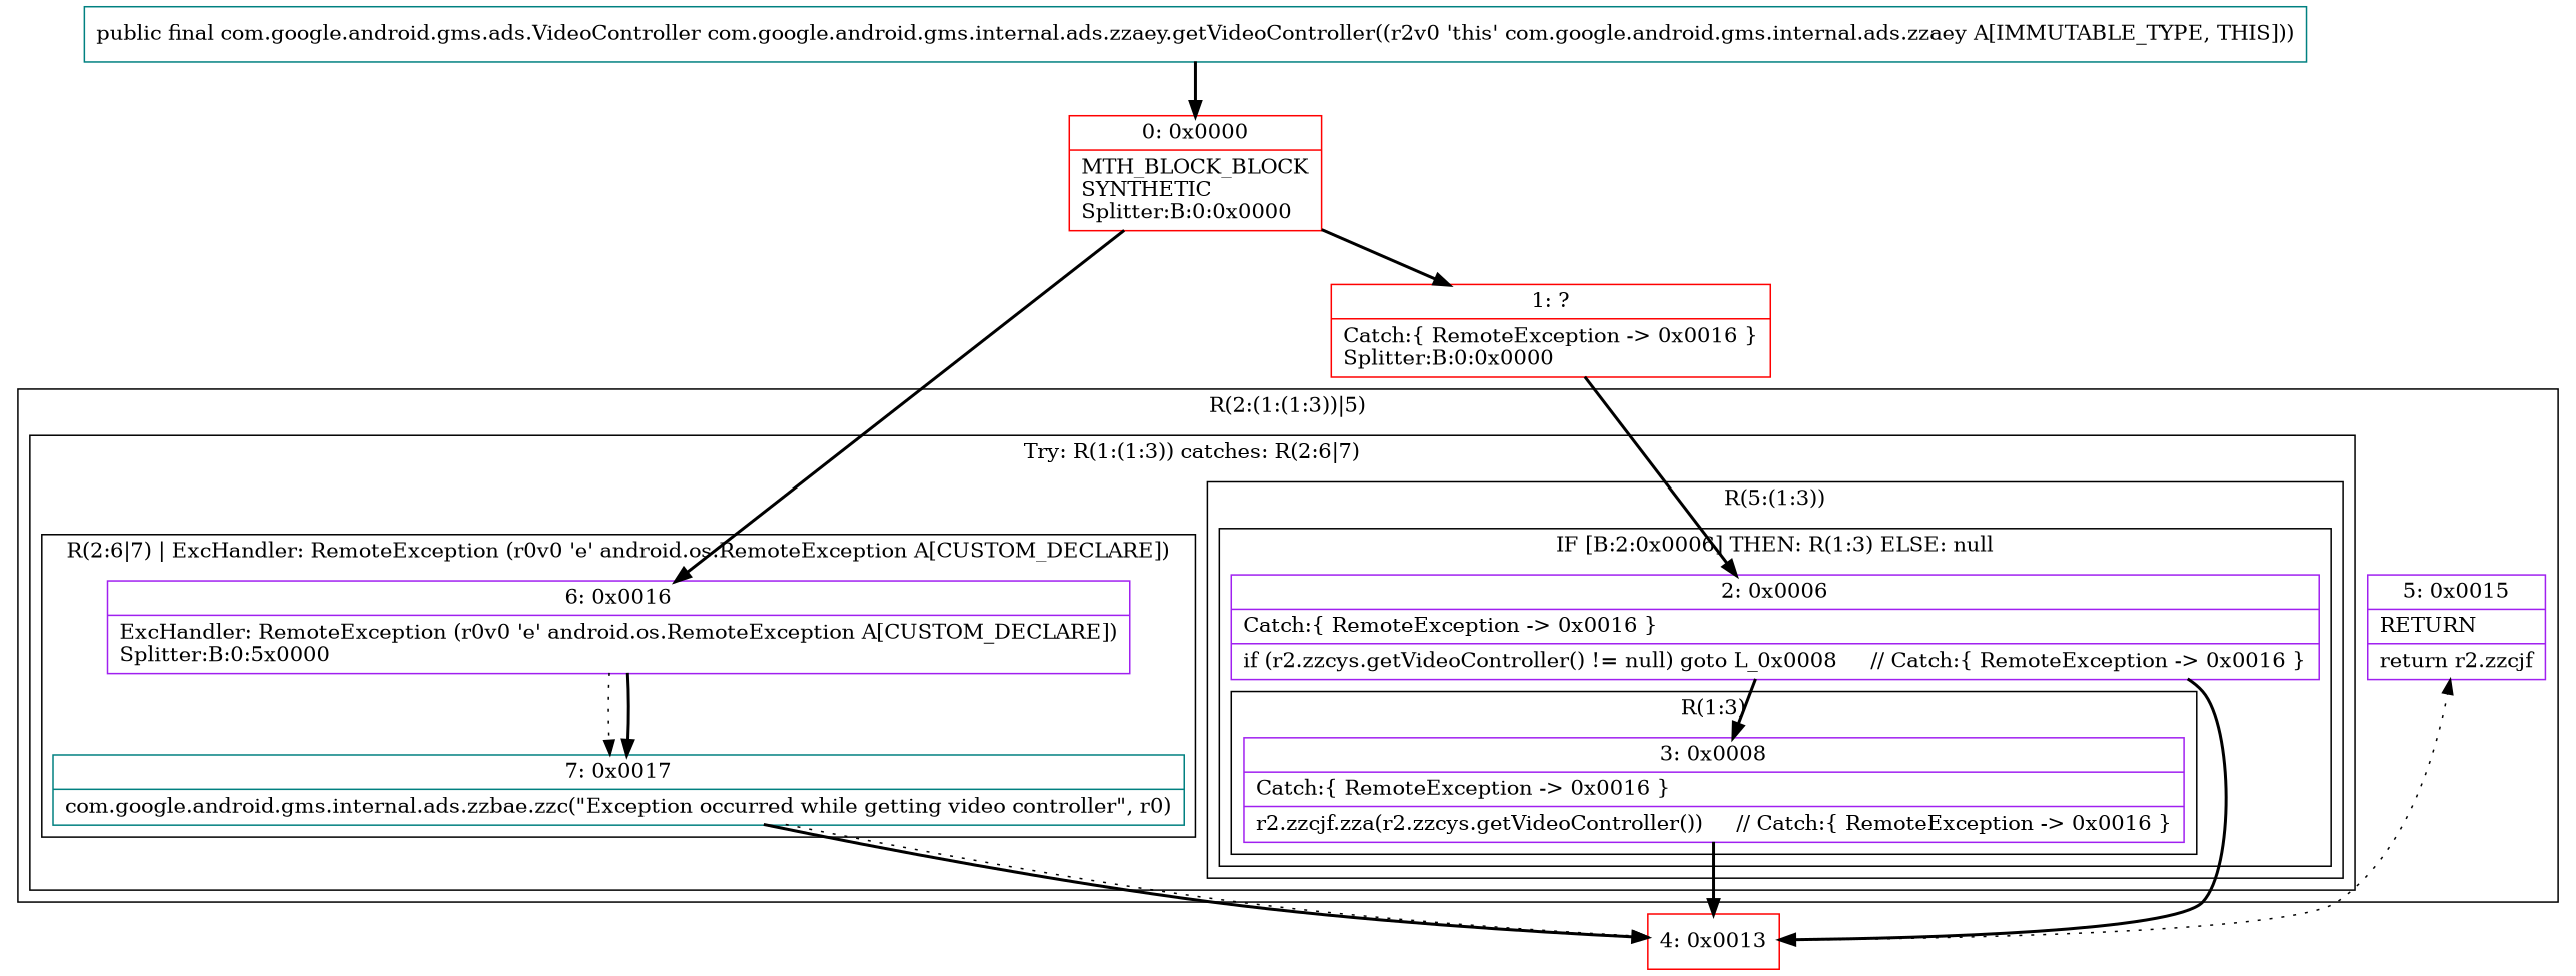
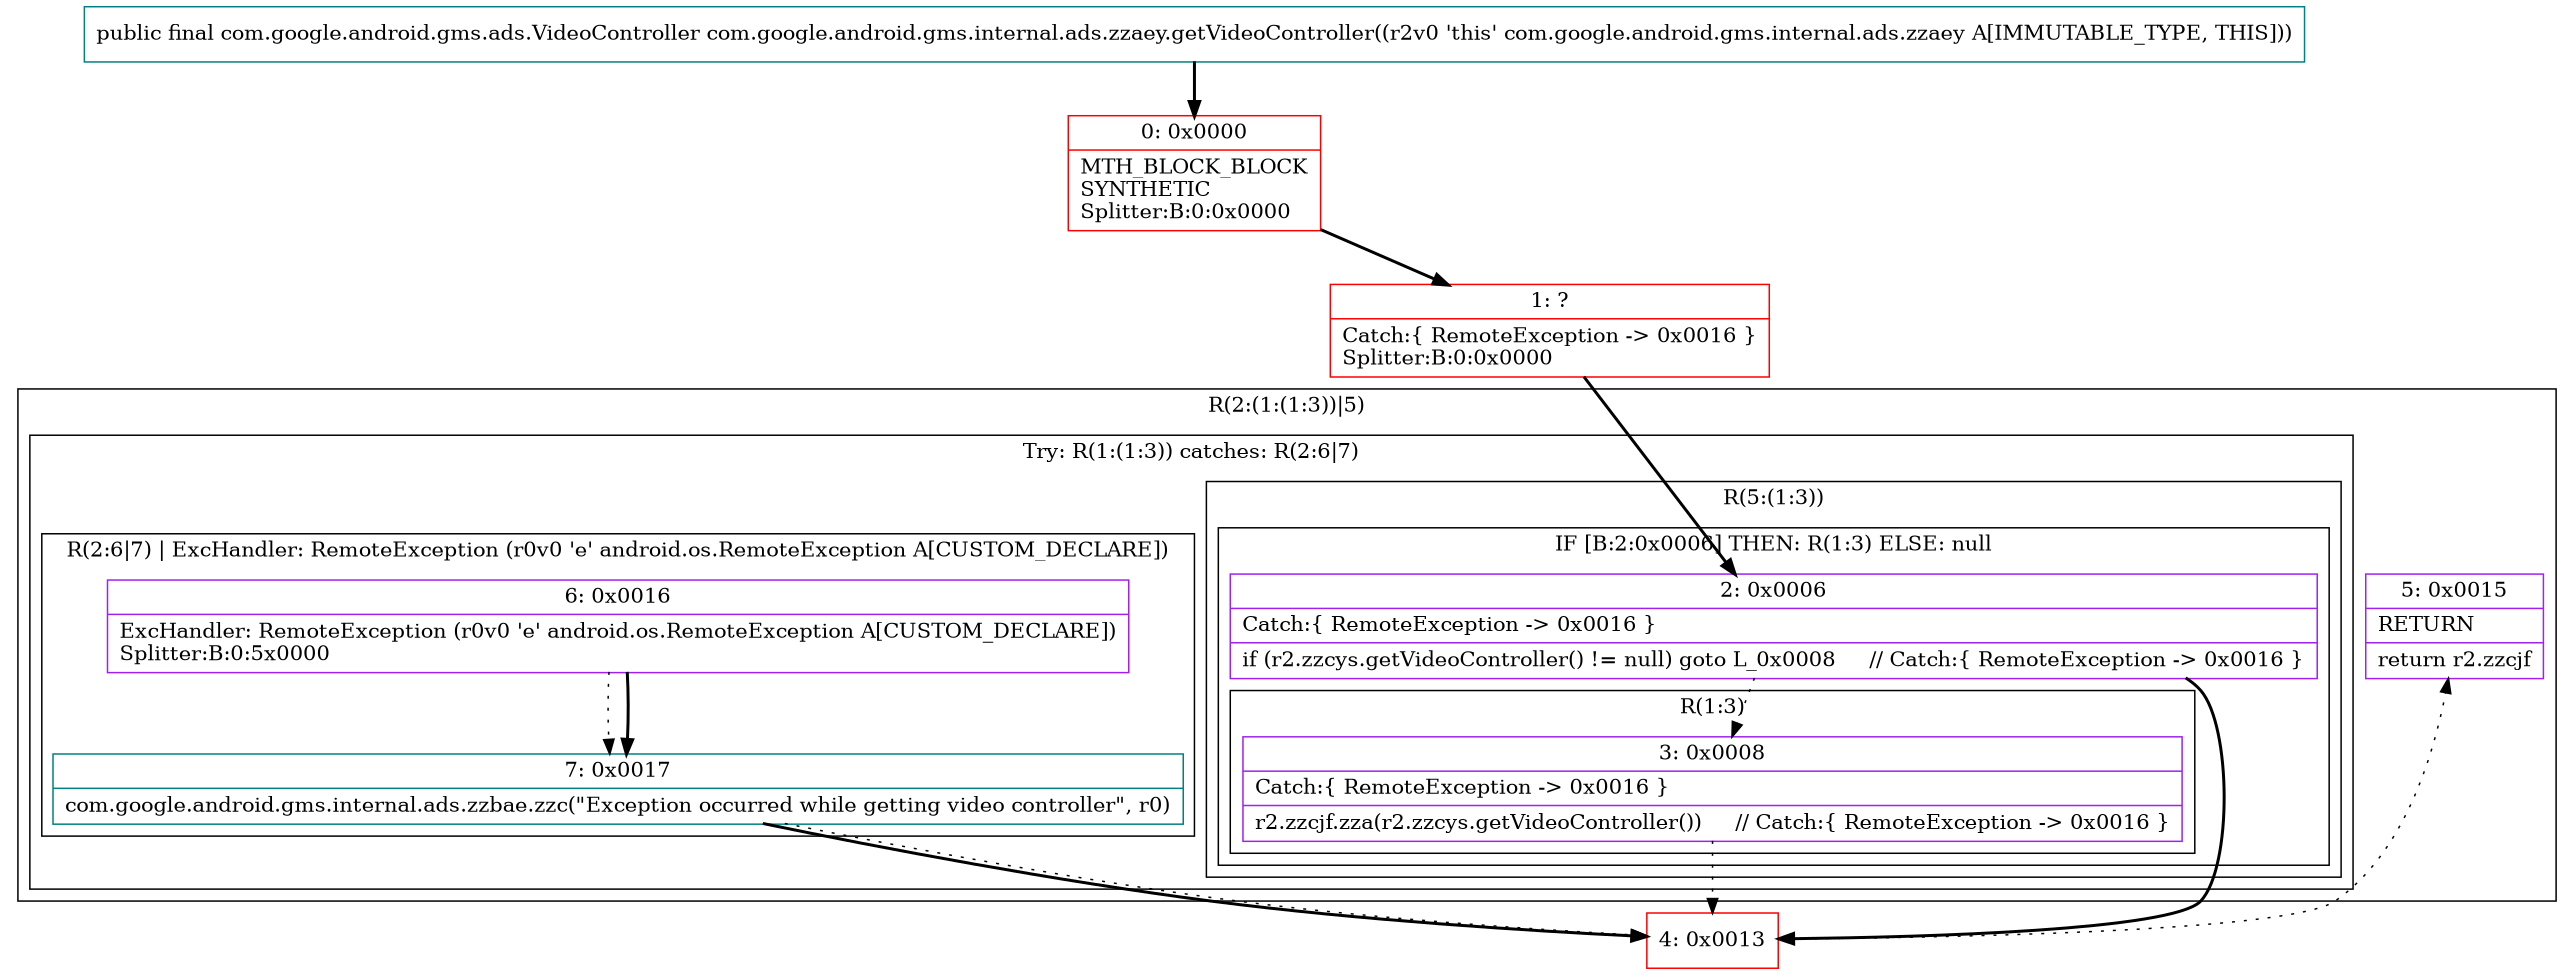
  digraph {
    node [color=purple shape=record]
    edge [style=bold]
    n1 [label="{3\:\ 0x0008|Catch:\{ RemoteException \-\> 0x0016 \}\l|r2.zzcjf.zza(r2.zzcys.getVideoController())     \/\/ Catch:\{ RemoteException \-\> 0x0016 \}\l}"]
    n2 [label="{2\:\ 0x0006|Catch:\{ RemoteException \-\> 0x0016 \}\l|if (r2.zzcys.getVideoController() != null) goto L_0x0008     \/\/ Catch:\{ RemoteException \-\> 0x0016 \}\l}"]
    n3 [label="{6\:\ 0x0016|ExcHandler: RemoteException (r0v0 'e' android.os.RemoteException A[CUSTOM_DECLARE])\lSplitter:B:0:5x0000\l}"]
    n4 [color=teal label="{7\:\ 0x0017|com.google.android.gms.internal.ads.zzbae.zzc(\"Exception occurred while getting video controller\", r0)\l}"]
    n5 [label="{5\:\ 0x0015|RETURN\l|return r2.zzcjf\l}"]
    n6 [color=red label="{4\:\ 0x0013}"]
    n7 [color=red label="{0\:\ 0x0000|MTH_BLOCK_BLOCK\lSYNTHETIC\lSplitter:B:0:0x0000\l}"]
    n8 [color=red label="{1\:\ ?|Catch:\{ RemoteException \-\> 0x0016 \}\lSplitter:B:0:0x0000\l}"]
    n9 [color=teal label="{public final com.google.android.gms.ads.VideoController com.google.android.gms.internal.ads.zzaey.getVideoController((r2v0 'this' com.google.android.gms.internal.ads.zzaey A[IMMUTABLE_TYPE, THIS])) }"]
    subgraph cluster_1 {
      label="R(2:(1:(1:3))|5)"
      n5
      subgraph cluster_2 {
        label="Try: R(1:(1:3)) catches: R(2:6|7)"
        subgraph cluster_3 {
          label="R(5:(1:3))"
          subgraph cluster_4 {
            label="IF [B:2:0x0006] THEN: R(1:3) ELSE: null"
            n2
            subgraph cluster_5 {
              label="R(1:3)"
              n1
            }
          }
        }
        subgraph cluster_6 {
          label="R(2:6|7) | ExcHandler: RemoteException (r0v0 'e' android.os.RemoteException A[CUSTOM_DECLARE])\l"
          n3
          n4
        }
      }
    }
    subgraph cluster_7 {
      label="R(2:6|7) | ExcHandler: RemoteException (r0v0 'e' android.os.RemoteException A[CUSTOM_DECLARE])\l"
    }
-   n1 -> n6
-   n2 -> n1
+   n1 -> n6 [style=dotted]
+   n2 -> n1 [style=dotted]
    n2 -> n6
    n3 -> n4 [style=dotted]
    n3 -> n4
    n4 -> n6
    n4 -> n6 [style=dotted]
    n6 -> n5 [style=dotted]
-   n7 -> n3
    n7 -> n8
    n8 -> n2
    n9 -> n7
  }
